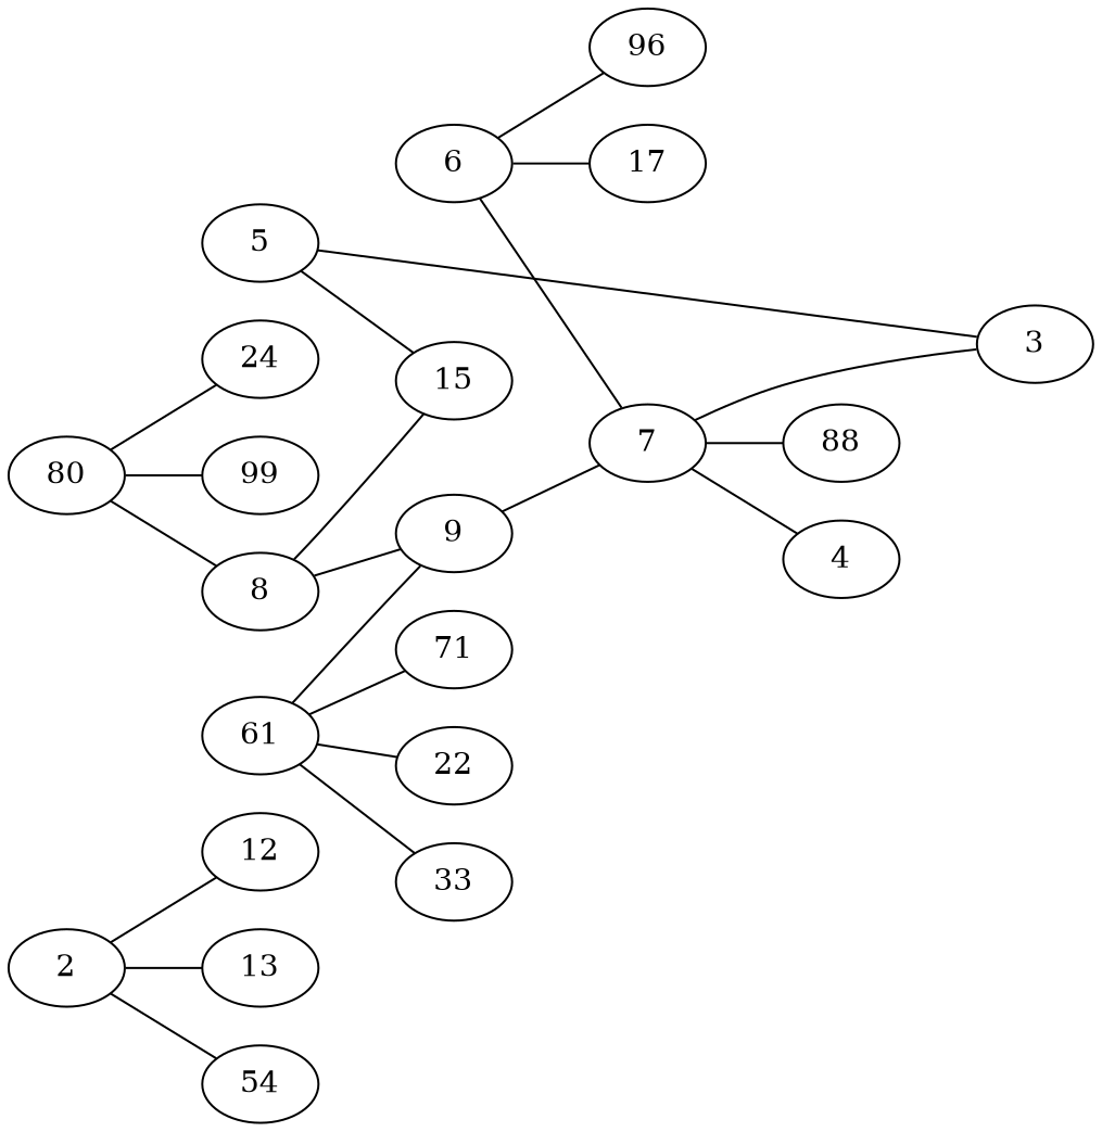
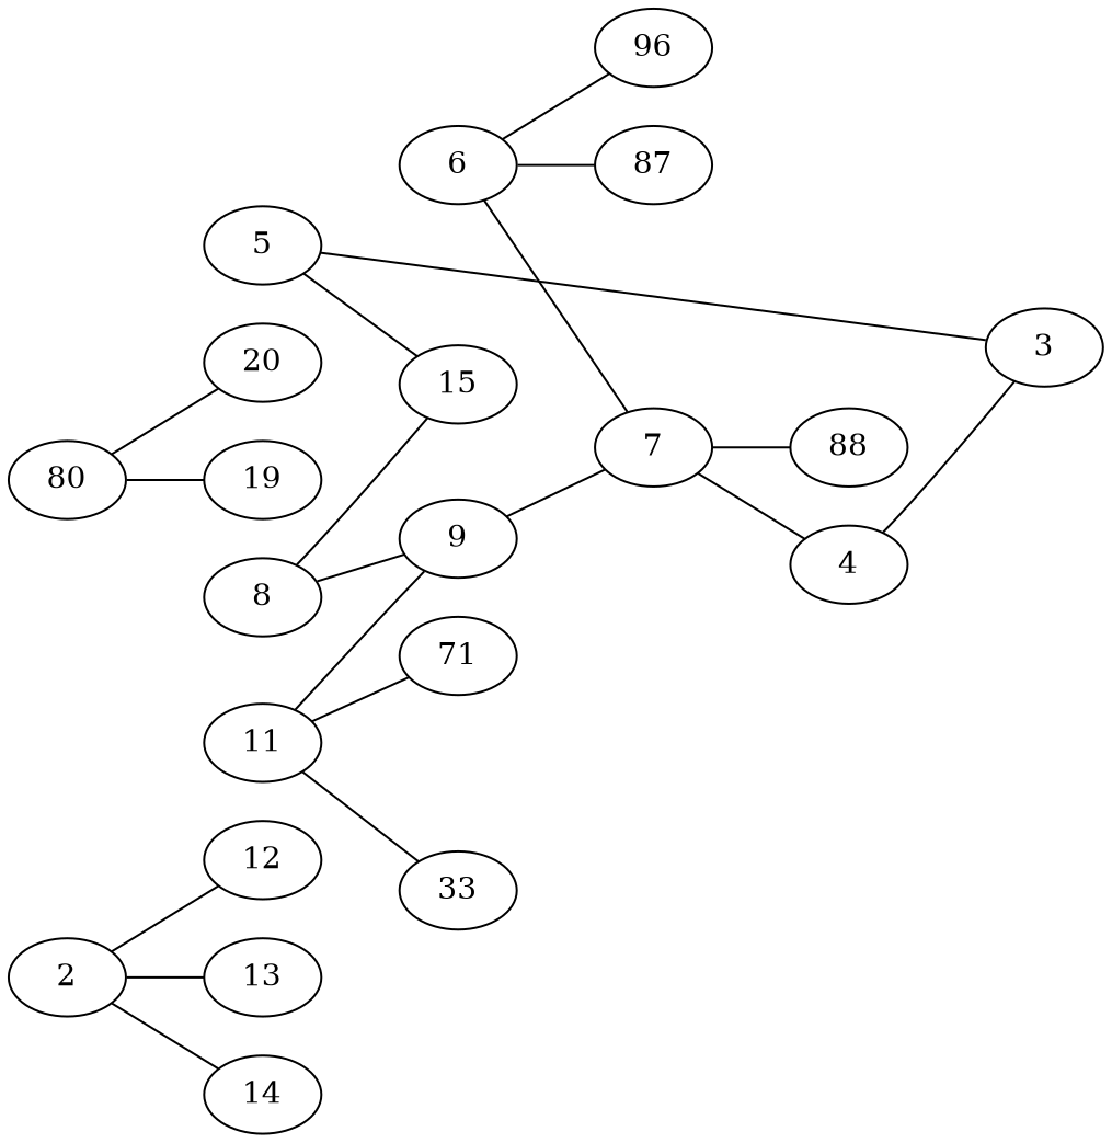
  graph {
    rankdir=LR
    node [chem=H]
    edge [valence=1]
    2 [chem=C]
    12
    13
-   14 [label=54]
+   14
    3 [chem=C]
    4 [chem=C]
    5 [chem=C]
    15
    6 [chem=N]
    n10 [label=96]
-   17
+   17 [label=87]
    7 [chem=C]
    n13 [label=88]
    8 [chem=C]
    9 [chem=C]
    n16 [chem=N label=80]
-   19 [label=99]
-   20 [label=24]
-   11 [chem=C label=61]
+   19
+   20
+   11 [chem=C]
    n20 [label=71]
-   22
    n22 [label=33]
    2 -- 12
    2 -- 13
    2 -- 14
-   7 -- 3 [valence=2]
+   4 -- 3 [valence=2]
    5 -- 3
    5 -- 15
    6 -- n10
    6 -- 17
    6 -- 7
    7 -- 4
    7 -- n13
    8 -- 15 [valence=2]
    8 -- 9
    9 -- 7 [valence=2]
-   n16 -- 8
    n16 -- 19
    n16 -- 20
    11 -- 9
    11 -- n20
-   11 -- 22
    11 -- n22
  }
